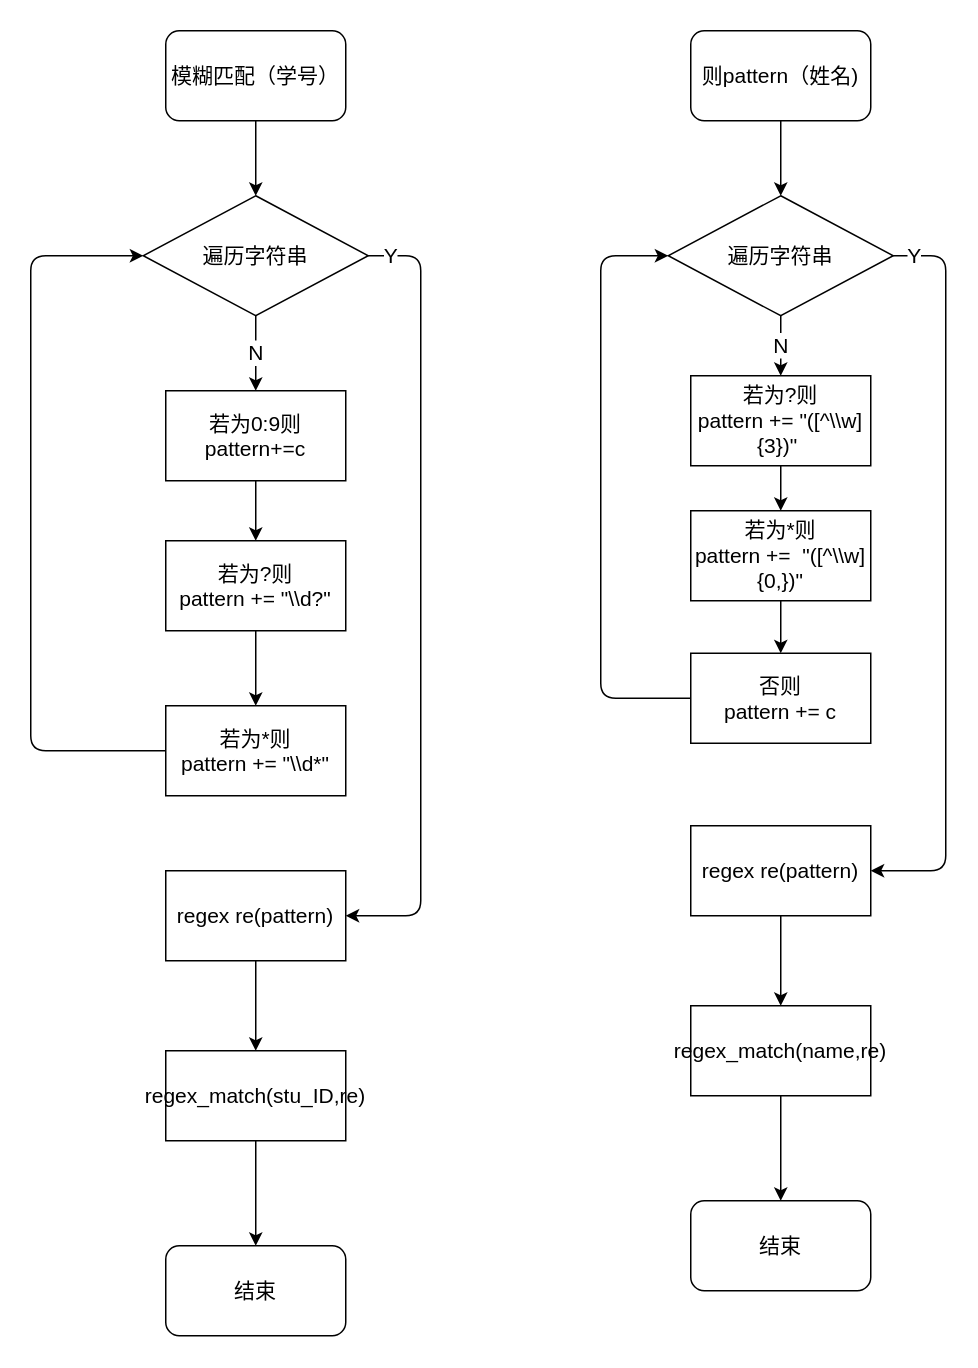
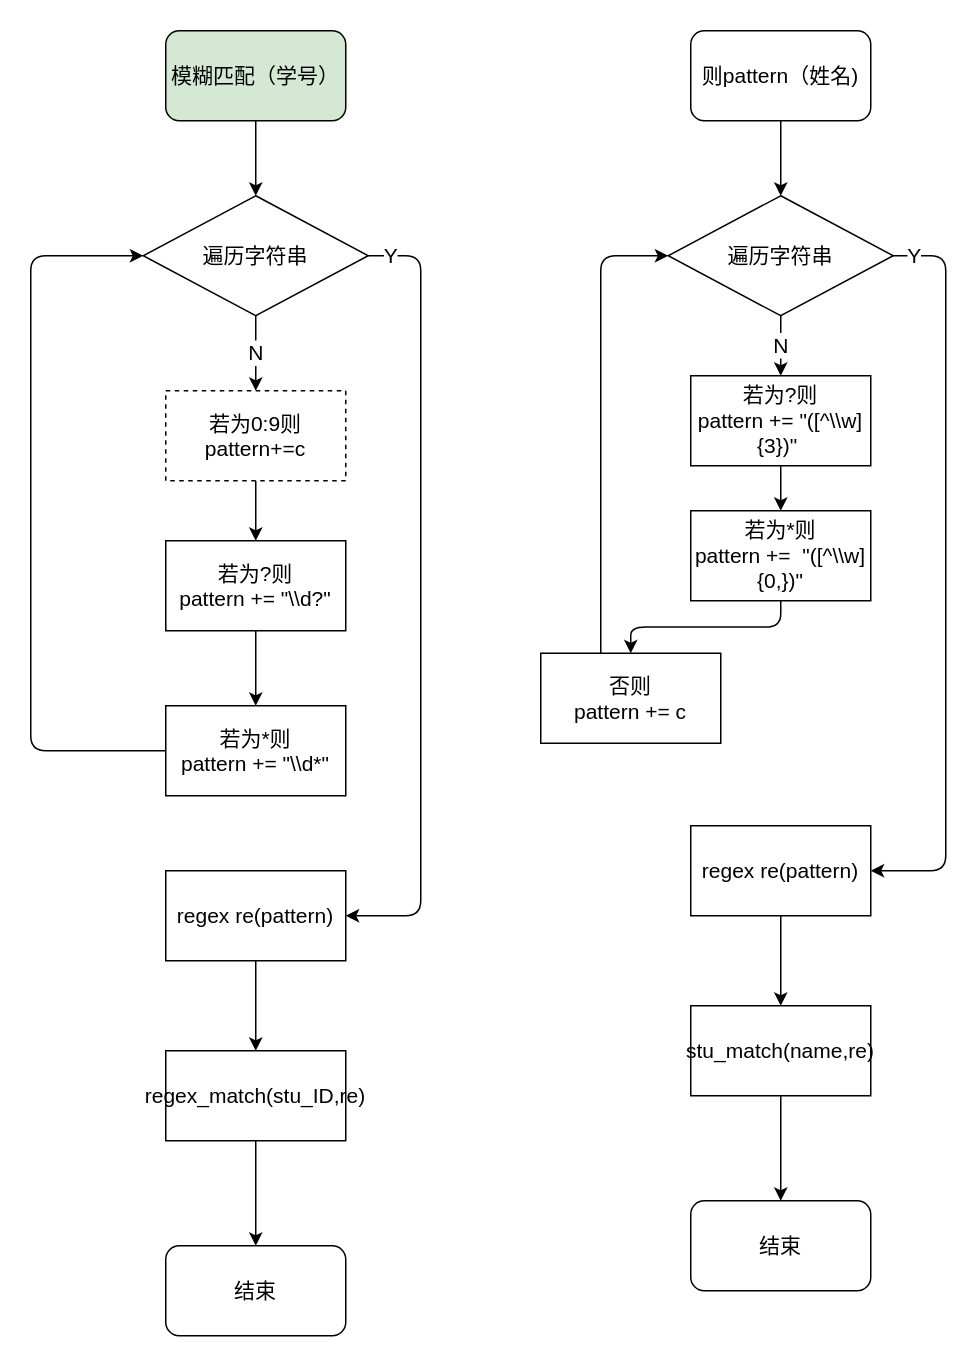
  <mxCell id="0" />
  <mxCell id="1" parent="0" />
  <mxCell id="2" style="edgeStyle=none;html=1;exitX=0.5;exitY=1;exitDx=0;exitDy=0;fontSize=14;" edge="1" parent="1" source="3" target="6"><mxGeometry relative="1" as="geometry" /></mxCell>
- <mxCell id="3" value="模糊匹配（学号）" style="rounded=1;whiteSpace=wrap;html=1;fontSize=14;" vertex="1" parent="1"><mxGeometry x="110" y="20" width="120" height="60" as="geometry" /></mxCell>
+ <mxCell id="3" value="模糊匹配（学号）" style="rounded=1;whiteSpace=wrap;html=1;fontSize=14;fillColor=#d5e8d4;" vertex="1" parent="1"><mxGeometry x="110" y="20" width="120" height="60" as="geometry" /></mxCell>
  <mxCell id="4" value="N" style="edgeStyle=none;html=1;exitX=0.5;exitY=1;exitDx=0;exitDy=0;fontSize=14;" edge="1" parent="1" source="6" target="8"><mxGeometry relative="1" as="geometry" /></mxCell>
  <mxCell id="5" value="Y" style="edgeStyle=orthogonalEdgeStyle;html=1;exitX=1;exitY=0.5;exitDx=0;exitDy=0;entryX=1;entryY=0.5;entryDx=0;entryDy=0;fontSize=14;" edge="1" parent="1" source="6" target="14"><mxGeometry x="-0.943" relative="1" as="geometry"><Array as="points"><mxPoint x="280" y="170" /><mxPoint x="280" y="610" /></Array><mxPoint as="offset" /></mxGeometry></mxCell>
  <mxCell id="6" value="遍历字符串" style="rhombus;whiteSpace=wrap;html=1;fontSize=14;" vertex="1" parent="1"><mxGeometry x="95" y="130" width="150" height="80" as="geometry" /></mxCell>
  <mxCell id="7" style="edgeStyle=orthogonalEdgeStyle;html=1;exitX=0.5;exitY=1;exitDx=0;exitDy=0;fontSize=14;" edge="1" parent="1" source="8" target="10"><mxGeometry relative="1" as="geometry" /></mxCell>
- <mxCell id="8" value="若为0:9则pattern+=c" style="rounded=0;whiteSpace=wrap;html=1;fontSize=14;" vertex="1" parent="1"><mxGeometry x="110" y="260" width="120" height="60" as="geometry" /></mxCell>
+ <mxCell id="8" value="若为0:9则pattern+=c" style="rounded=0;whiteSpace=wrap;html=1;fontSize=14;dashed=1;" vertex="1" parent="1"><mxGeometry x="110" y="260" width="120" height="60" as="geometry" /></mxCell>
  <mxCell id="9" style="edgeStyle=orthogonalEdgeStyle;html=1;exitX=0.5;exitY=1;exitDx=0;exitDy=0;entryX=0.5;entryY=0;entryDx=0;entryDy=0;fontSize=14;" edge="1" parent="1" source="10" target="12"><mxGeometry relative="1" as="geometry" /></mxCell>
  <mxCell id="10" value="若为?则&lt;br&gt;pattern += &quot;\\d?&quot;" style="rounded=0;whiteSpace=wrap;html=1;fontSize=14;" vertex="1" parent="1"><mxGeometry x="110" y="360" width="120" height="60" as="geometry" /></mxCell>
  <mxCell id="11" style="edgeStyle=orthogonalEdgeStyle;html=1;exitX=0;exitY=0.5;exitDx=0;exitDy=0;entryX=0;entryY=0.5;entryDx=0;entryDy=0;fontSize=14;" edge="1" parent="1" source="12" target="6"><mxGeometry relative="1" as="geometry"><Array as="points"><mxPoint x="20" y="500" /><mxPoint x="20" y="170" /></Array></mxGeometry></mxCell>
  <mxCell id="12" value="若为*则&lt;br&gt;pattern += &quot;\\d*&quot;" style="rounded=0;whiteSpace=wrap;html=1;fontSize=14;" vertex="1" parent="1"><mxGeometry x="110" y="470" width="120" height="60" as="geometry" /></mxCell>
  <mxCell id="13" style="edgeStyle=orthogonalEdgeStyle;html=1;exitX=0.5;exitY=1;exitDx=0;exitDy=0;fontSize=14;" edge="1" parent="1" source="14" target="16"><mxGeometry relative="1" as="geometry" /></mxCell>
  <mxCell id="14" value="regex re(pattern)" style="rounded=0;whiteSpace=wrap;html=1;fontSize=14;" vertex="1" parent="1"><mxGeometry x="110" y="580" width="120" height="60" as="geometry" /></mxCell>
  <mxCell id="15" style="edgeStyle=orthogonalEdgeStyle;html=1;exitX=0.5;exitY=1;exitDx=0;exitDy=0;fontSize=14;" edge="1" parent="1" source="16" target="17"><mxGeometry relative="1" as="geometry" /></mxCell>
  <mxCell id="16" value="regex_match(stu_ID,re)" style="rounded=0;whiteSpace=wrap;html=1;fontSize=14;" vertex="1" parent="1"><mxGeometry x="110" y="700" width="120" height="60" as="geometry" /></mxCell>
  <mxCell id="17" value="结束" style="rounded=1;whiteSpace=wrap;html=1;fontSize=14;" vertex="1" parent="1"><mxGeometry x="110" y="830" width="120" height="60" as="geometry" /></mxCell>
  <mxCell id="18" style="edgeStyle=none;html=1;exitX=0.5;exitY=1;exitDx=0;exitDy=0;fontSize=14;" edge="1" parent="1" source="19" target="22"><mxGeometry relative="1" as="geometry" /></mxCell>
  <mxCell id="19" value="则pattern（姓名)" style="rounded=1;whiteSpace=wrap;html=1;fontSize=14;" vertex="1" parent="1"><mxGeometry x="460" y="20" width="120" height="60" as="geometry" /></mxCell>
  <mxCell id="20" value="N" style="edgeStyle=none;html=1;exitX=0.5;exitY=1;exitDx=0;exitDy=0;fontSize=14;entryX=0.5;entryY=0;entryDx=0;entryDy=0;" edge="1" parent="1" source="22" target="24"><mxGeometry relative="1" as="geometry"><mxPoint x="520" y="250" as="targetPoint" /></mxGeometry></mxCell>
  <mxCell id="21" value="Y" style="edgeStyle=orthogonalEdgeStyle;html=1;exitX=1;exitY=0.5;exitDx=0;exitDy=0;entryX=1;entryY=0.5;entryDx=0;entryDy=0;fontSize=14;" edge="1" parent="1" source="22" target="28"><mxGeometry x="-0.943" relative="1" as="geometry"><Array as="points"><mxPoint x="630" y="170" /><mxPoint x="630" y="580" /></Array><mxPoint as="offset" /></mxGeometry></mxCell>
  <mxCell id="22" value="遍历字符串" style="rhombus;whiteSpace=wrap;html=1;fontSize=14;" vertex="1" parent="1"><mxGeometry x="445" y="130" width="150" height="80" as="geometry" /></mxCell>
  <mxCell id="23" style="edgeStyle=orthogonalEdgeStyle;html=1;exitX=0.5;exitY=1;exitDx=0;exitDy=0;entryX=0.5;entryY=0;entryDx=0;entryDy=0;fontSize=14;" edge="1" parent="1" source="24" target="26"><mxGeometry relative="1" as="geometry" /></mxCell>
  <mxCell id="24" value="若为?则&lt;br&gt;pattern += &quot;([^\\w]{3})&quot;&amp;nbsp;" style="rounded=0;whiteSpace=wrap;html=1;fontSize=14;" vertex="1" parent="1"><mxGeometry x="460" y="250" width="120" height="60" as="geometry" /></mxCell>
  <mxCell id="25" style="edgeStyle=orthogonalEdgeStyle;html=1;exitX=0.5;exitY=1;exitDx=0;exitDy=0;fontSize=14;" edge="1" parent="1" source="26" target="33"><mxGeometry relative="1" as="geometry" /></mxCell>
  <mxCell id="26" value="若为*则&lt;br&gt;pattern +=&amp;nbsp;&amp;nbsp;&quot;([^\\w]{0,})&quot;" style="rounded=0;whiteSpace=wrap;html=1;fontSize=14;" vertex="1" parent="1"><mxGeometry x="460" y="340" width="120" height="60" as="geometry" /></mxCell>
  <mxCell id="27" style="edgeStyle=orthogonalEdgeStyle;html=1;exitX=0.5;exitY=1;exitDx=0;exitDy=0;fontSize=14;" edge="1" parent="1" source="28" target="30"><mxGeometry relative="1" as="geometry" /></mxCell>
  <mxCell id="28" value="regex re(pattern)" style="rounded=0;whiteSpace=wrap;html=1;fontSize=14;" vertex="1" parent="1"><mxGeometry x="460" y="550" width="120" height="60" as="geometry" /></mxCell>
  <mxCell id="29" style="edgeStyle=orthogonalEdgeStyle;html=1;exitX=0.5;exitY=1;exitDx=0;exitDy=0;fontSize=14;" edge="1" parent="1" source="30" target="31"><mxGeometry relative="1" as="geometry" /></mxCell>
- <mxCell id="30" value="regex_match(name,re)" style="rounded=0;whiteSpace=wrap;html=1;fontSize=14;" vertex="1" parent="1"><mxGeometry x="460" y="670" width="120" height="60" as="geometry" /></mxCell>
+ <mxCell id="30" value="stu_match(name,re)" style="rounded=0;whiteSpace=wrap;html=1;fontSize=14;" vertex="1" parent="1"><mxGeometry x="460" y="670" width="120" height="60" as="geometry" /></mxCell>
  <mxCell id="31" value="结束" style="rounded=1;whiteSpace=wrap;html=1;fontSize=14;" vertex="1" parent="1"><mxGeometry x="460" y="800" width="120" height="60" as="geometry" /></mxCell>
  <mxCell id="32" style="edgeStyle=orthogonalEdgeStyle;html=1;exitX=0;exitY=0.5;exitDx=0;exitDy=0;entryX=0;entryY=0.5;entryDx=0;entryDy=0;fontSize=14;" edge="1" parent="1" source="33" target="22"><mxGeometry relative="1" as="geometry"><Array as="points"><mxPoint x="400" y="465" /><mxPoint x="400" y="170" /></Array></mxGeometry></mxCell>
- <mxCell id="33" value="否则&lt;br&gt;pattern += c" style="rounded=0;whiteSpace=wrap;html=1;fontSize=14;" vertex="1" parent="1"><mxGeometry x="460" y="435" width="120" height="60" as="geometry" /></mxCell>
+ <mxCell id="33" value="否则&lt;br&gt;pattern += c" style="rounded=0;whiteSpace=wrap;html=1;fontSize=14;" vertex="1" parent="1"><mxGeometry x="360" y="435" width="120" height="60" as="geometry" /></mxCell>
